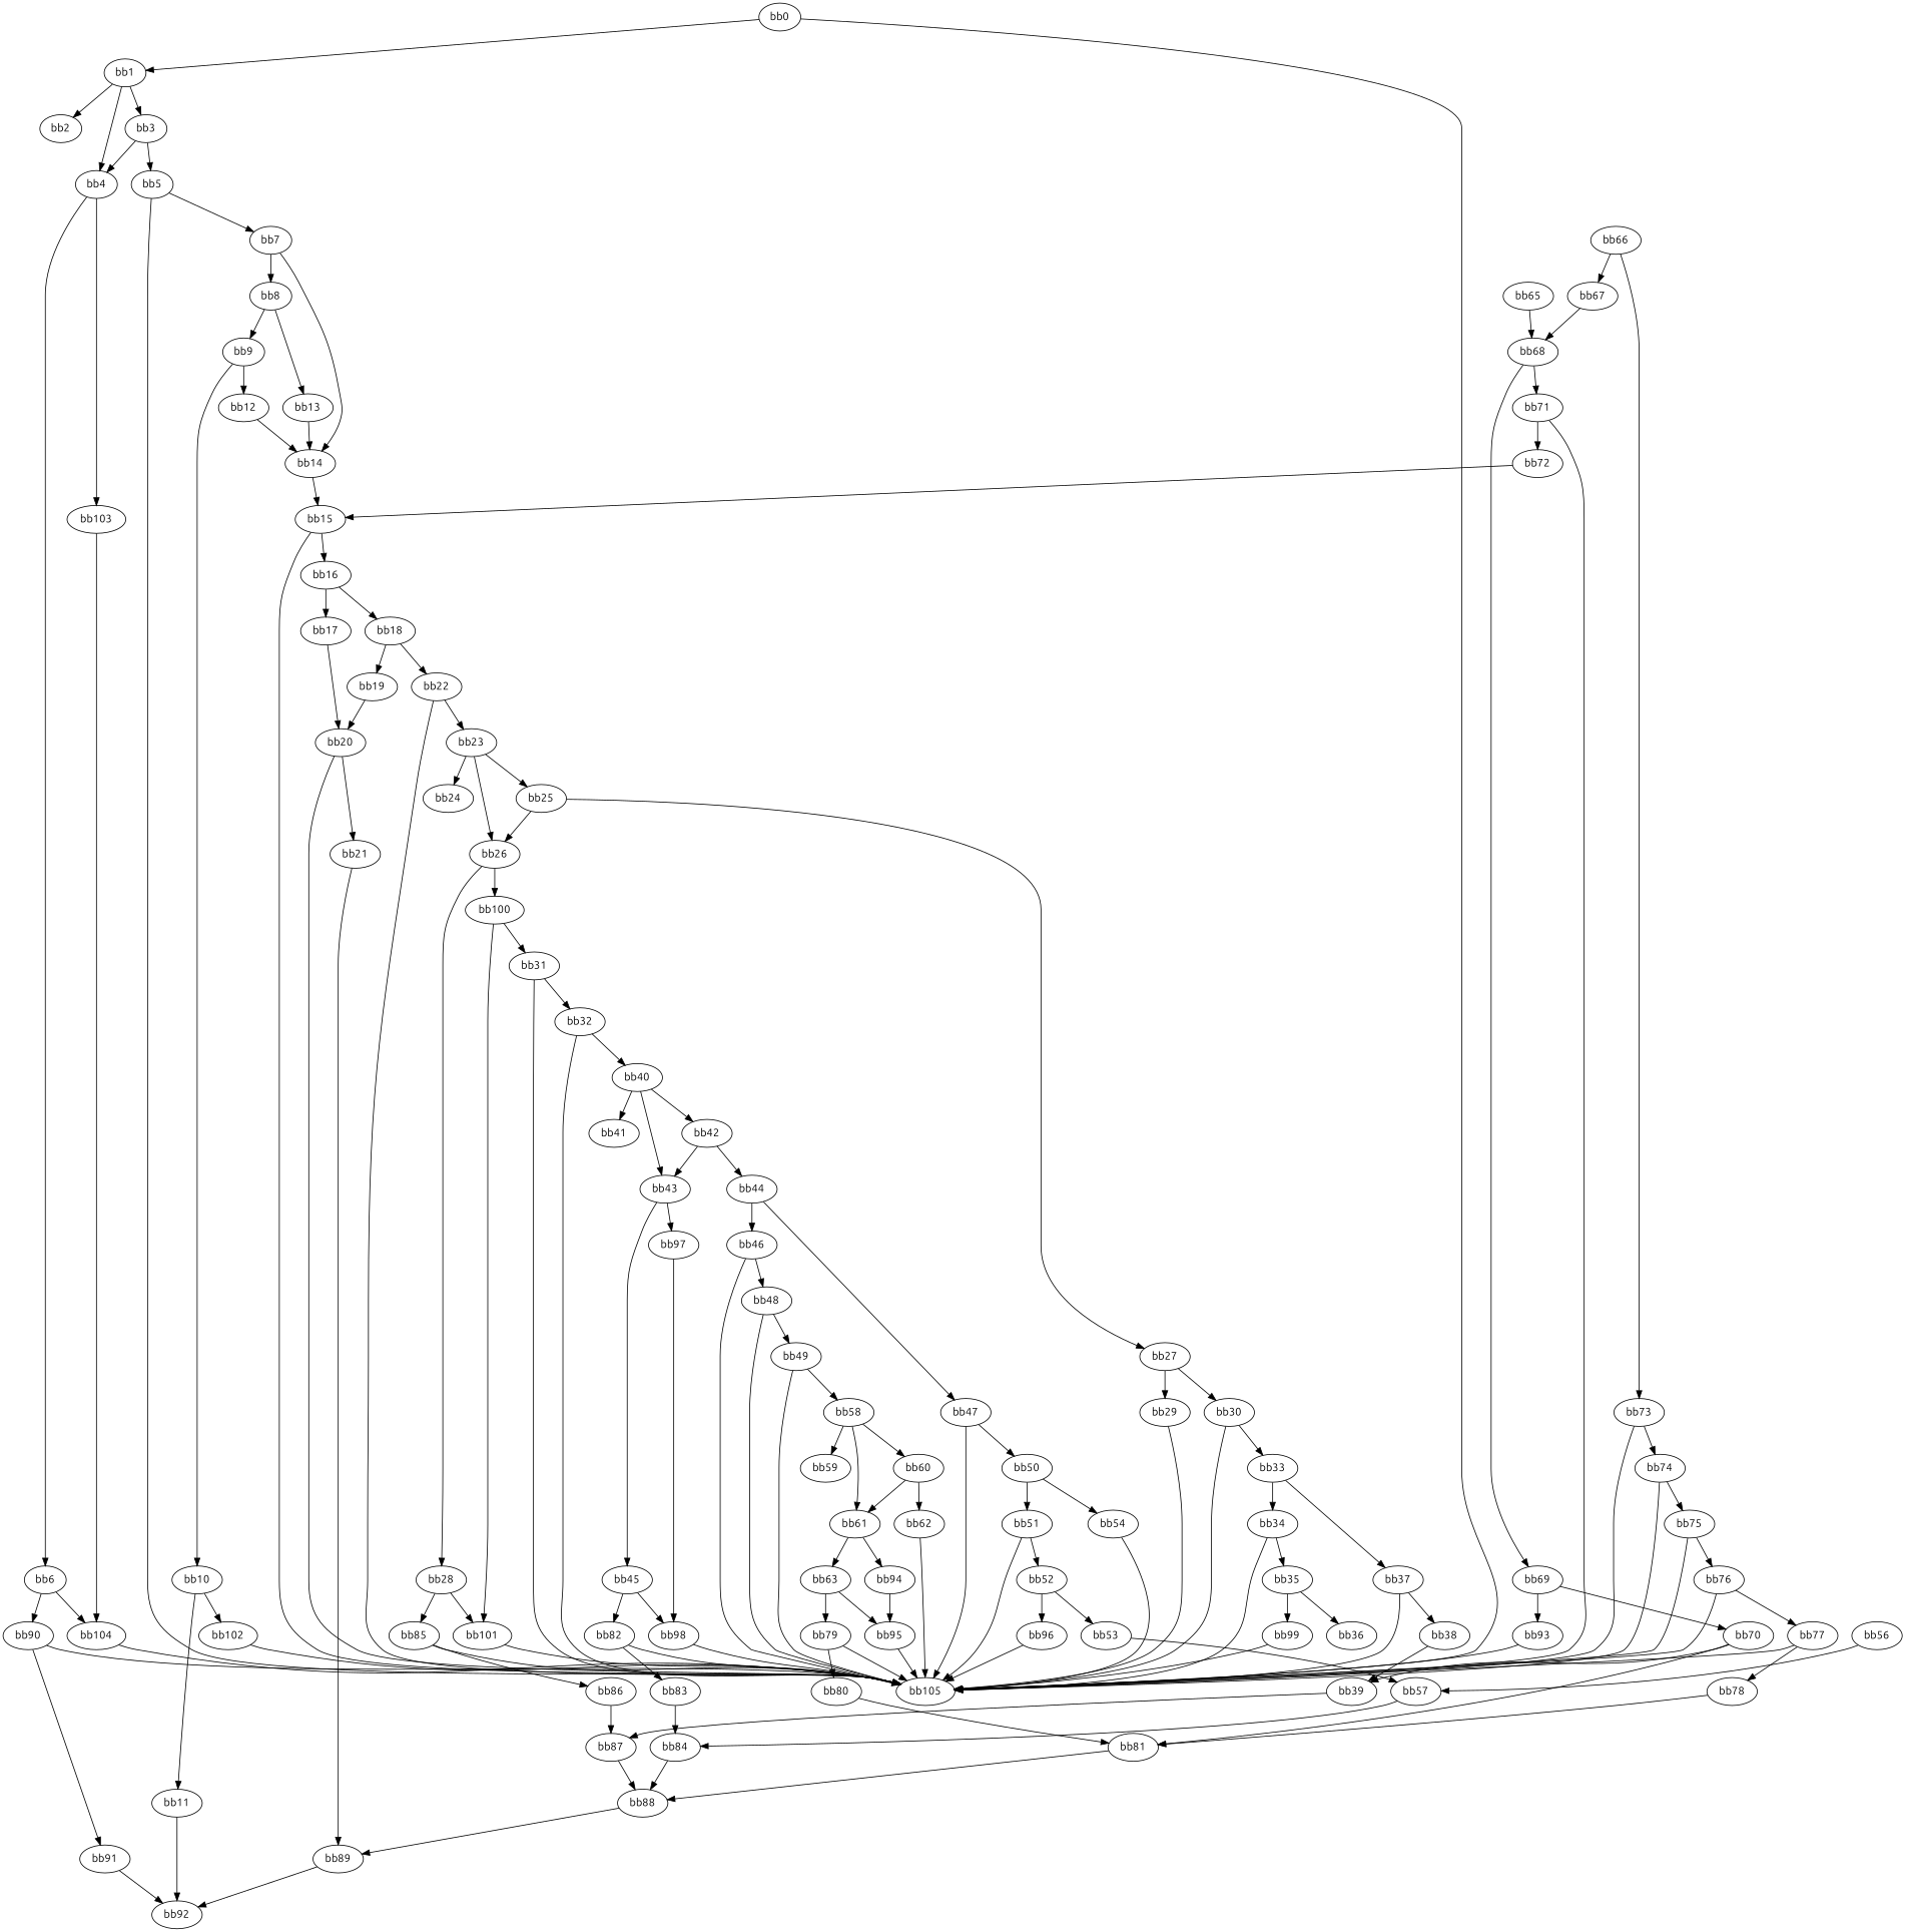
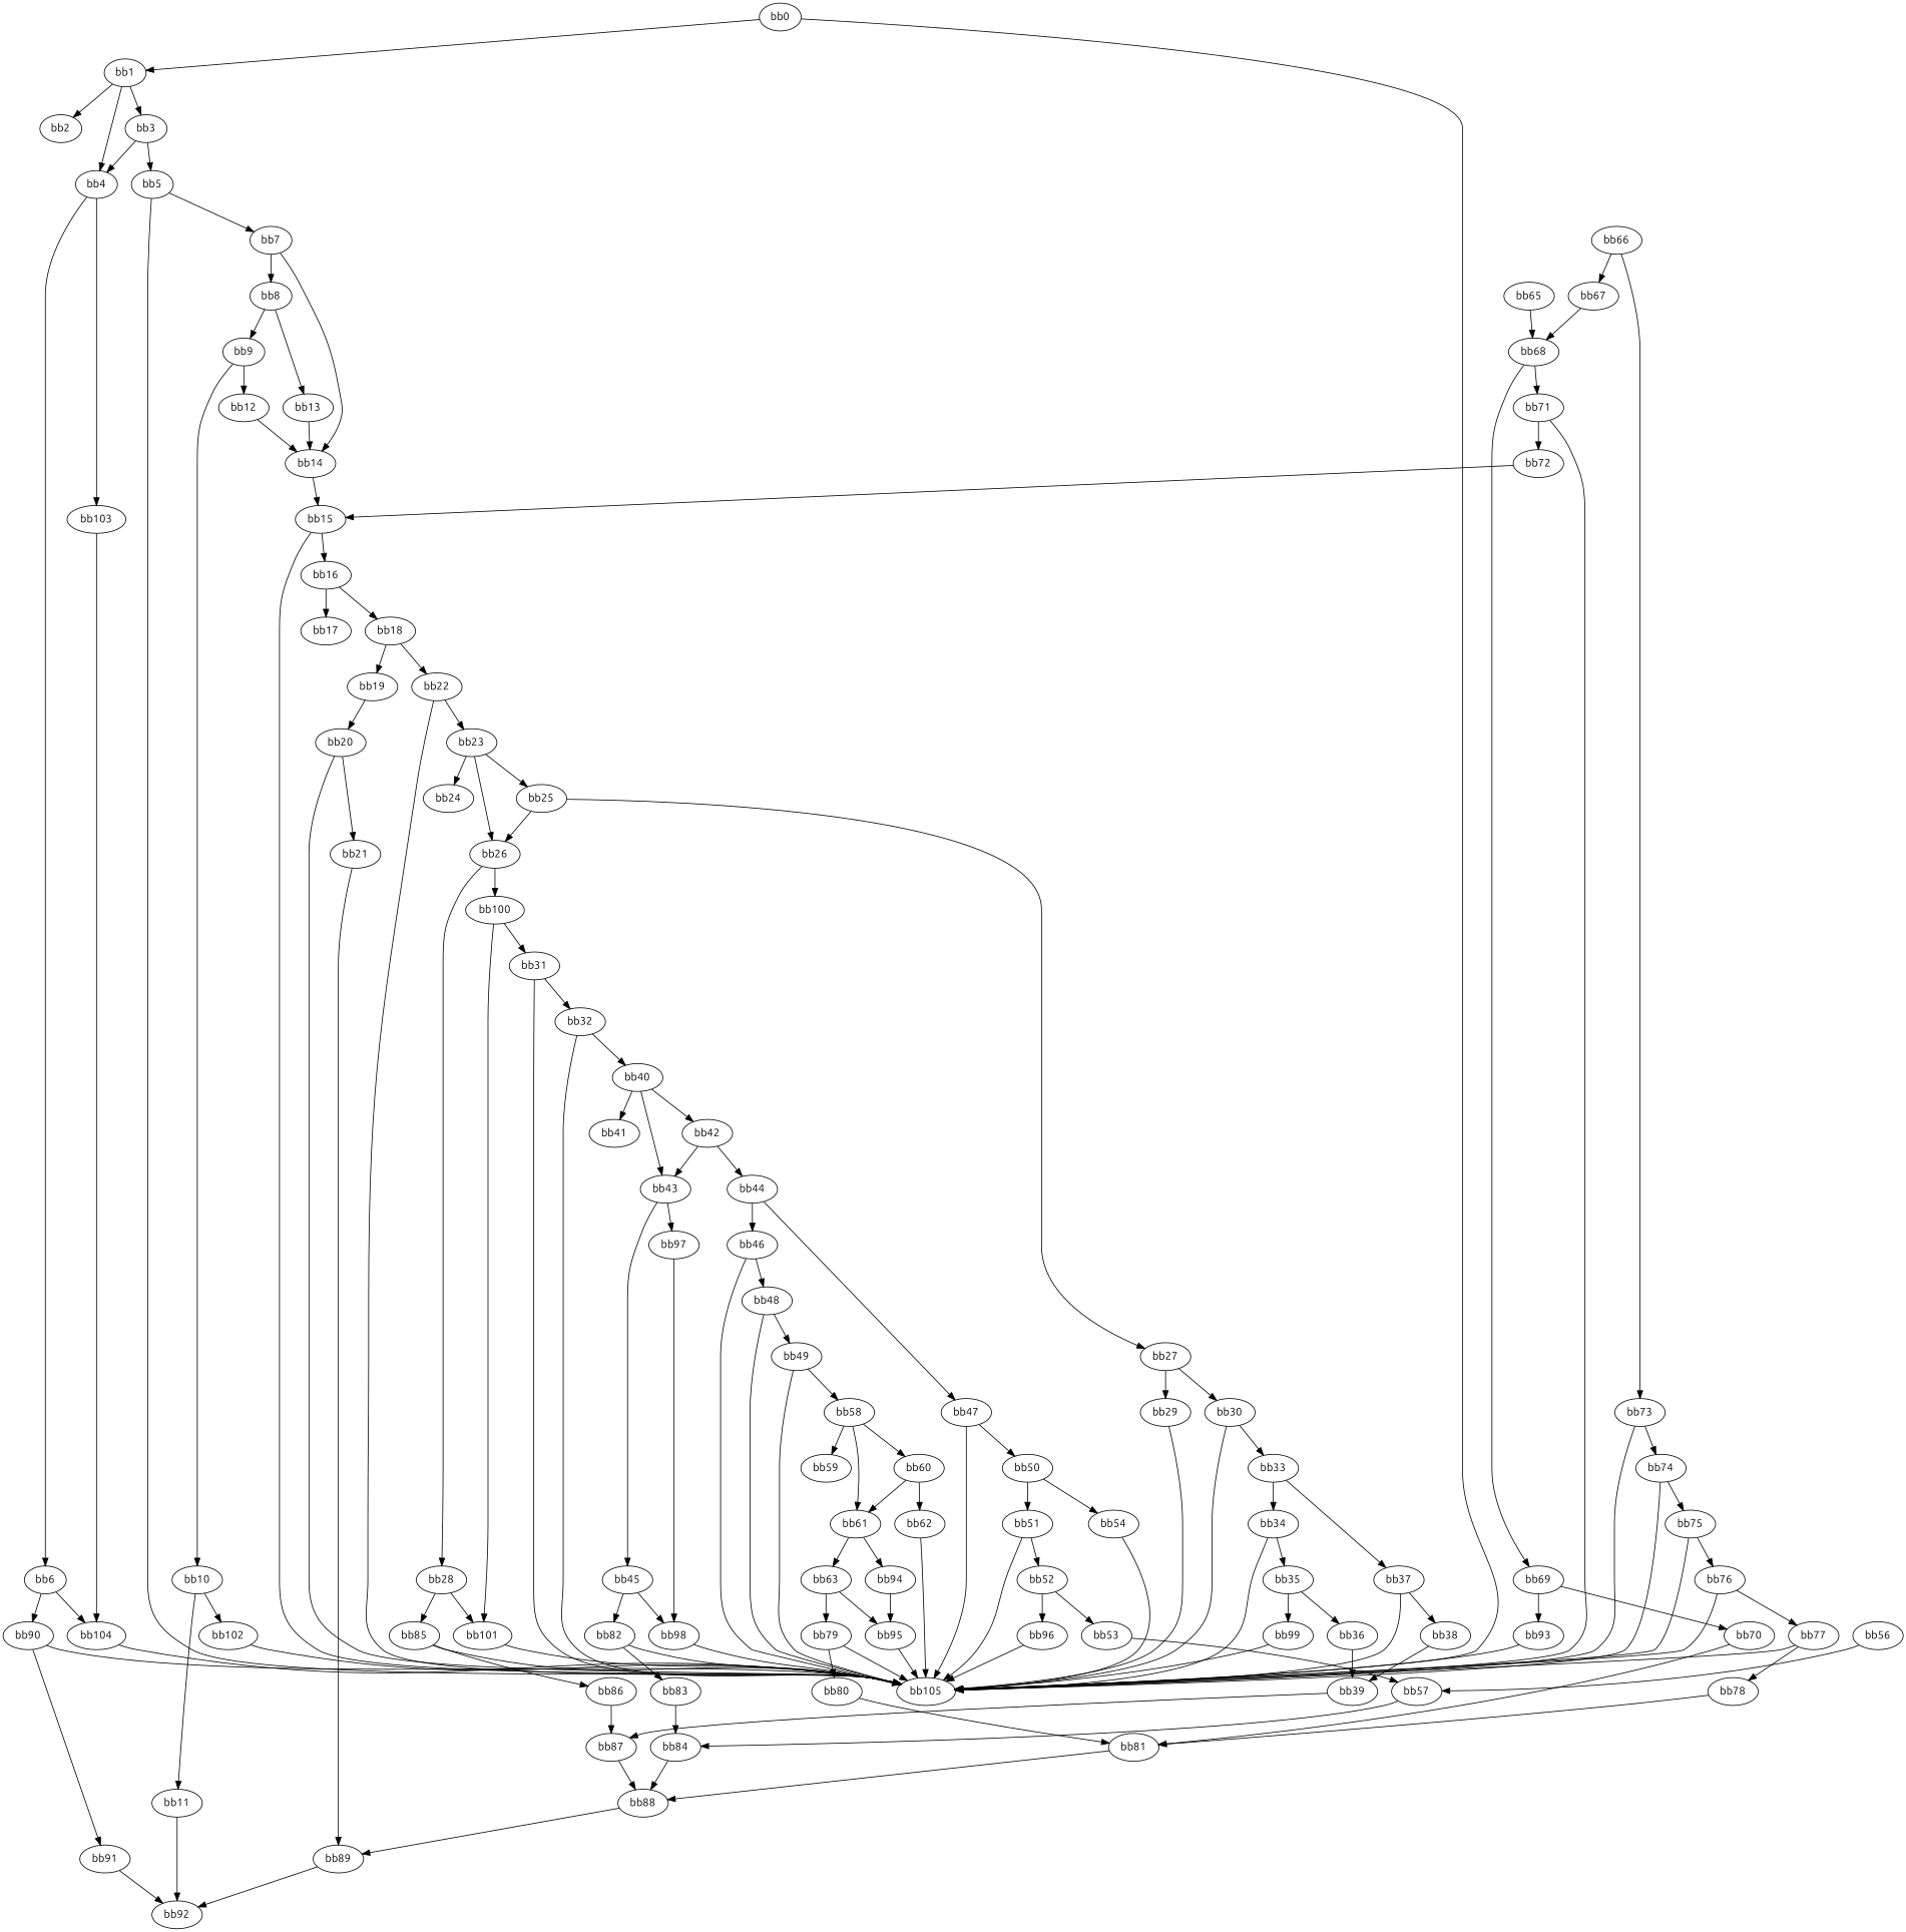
  digraph {
    fontname=Ubuntu
    node [fontname=Ubuntu]
    edge [fontname=Ubuntu]
    n1 [label="bb0\l"]
    n2 [label="bb1\l"]
    n3 [label="bb105\l"]
    n4 [label="bb2\l"]
    n5 [label="bb3\l"]
    n6 [label="bb4\l"]
    n7 [label="bb5\l"]
    n8 [label="bb6\l"]
    n9 [label="bb103\l"]
    n10 [label="bb7\l"]
    n11 [label="bb90\l"]
    n12 [label="bb104\l"]
    n13 [label="bb8\l"]
    n14 [label="bb14\l"]
    n15 [label="bb91\l"]
    n16 [label="bb9\l"]
    n17 [label="bb13\l"]
    n18 [label="bb15\l"]
    n19 [label="bb10\l"]
    n20 [label="bb12\l"]
    n21 [label="bb11\l"]
    n22 [label="bb102\l"]
    n23 [label="bb92\l"]
    n24 [label="bb16\l"]
    n25 [label="bb17\l"]
    n26 [label="bb18\l"]
    n27 [label="bb20\l"]
    n28 [label="bb19\l"]
    n29 [label="bb22\l"]
    n30 [label="bb21\l"]
    n31 [label="bb23\l"]
    n32 [label="bb89\l"]
    n33 [label="bb24\l"]
    n34 [label="bb25\l"]
    n35 [label="bb26\l"]
    n36 [label="bb27\l"]
    n37 [label="bb28\l"]
    n38 [label="bb100\l"]
    n39 [label="bb29\l"]
    n40 [label="bb30\l"]
    n41 [label="bb85\l"]
    n42 [label="bb101\l"]
    n43 [label="bb31\l"]
    n44 [label="bb33\l"]
    n45 [label="bb86\l"]
    n46 [label="bb32\l"]
    n47 [label="bb34\l"]
    n48 [label="bb37\l"]
    n49 [label="bb40\l"]
    n50 [label="bb41\l"]
    n51 [label="bb42\l"]
    n52 [label="bb43\l"]
    n53 [label="bb35\l"]
    n54 [label="bb38\l"]
    n55 [label="bb36\l"]
    n56 [label="bb99\l"]
    n57 [label="bb39\l"]
    n58 [label="bb87\l"]
    n59 [label="bb88\l"]
    n60 [label="bb44\l"]
    n61 [label="bb45\l"]
    n62 [label="bb97\l"]
    n63 [label="bb46\l"]
    n64 [label="bb47\l"]
    n65 [label="bb82\l"]
    n66 [label="bb98\l"]
    n67 [label="bb48\l"]
    n68 [label="bb50\l"]
    n69 [label="bb83\l"]
    n70 [label="bb49\l"]
    n71 [label="bb51\l"]
    n72 [label="bb54\l"]
    n73 [label="bb58\l"]
    n74 [label="bb59\l"]
    n75 [label="bb60\l"]
    n76 [label="bb61\l"]
    n77 [label="bb52\l"]
    n78 [label="bb53\l"]
    n79 [label="bb96\l"]
    n80 [label="bb57\l"]
    n81 [label="bb84\l"]
    n82 [label="bb56\l"]
    n83 [label="bb62\l"]
    n84 [label="bb63\l"]
    n85 [label="bb94\l"]
    n86 [label="bb79\l"]
    n87 [label="bb95\l"]
    n88 [label="bb80\l"]
    n89 [label="bb65\l"]
    n90 [label="bb68\l"]
    n91 [label="bb66\l"]
    n92 [label="bb67\l"]
    n93 [label="bb73\l"]
    n94 [label="bb69\l"]
    n95 [label="bb71\l"]
    n96 [label="bb74\l"]
    n97 [label="bb70\l"]
    n98 [label="bb93\l"]
    n99 [label="bb72\l"]
    n100 [label="bb81\l"]
    n101 [label="bb75\l"]
    n102 [label="bb76\l"]
    n103 [label="bb77\l"]
    n104 [label="bb78\l"]
    n1 -> n2
    n1 -> n3
    n2 -> n4
    n2 -> n5
    n2 -> n6
    n5 -> n6
    n5 -> n7
    n6 -> n8
    n6 -> n9
    n7 -> n3
    n7 -> n10
    n8 -> n11
    n8 -> n12
    n9 -> n12
    n10 -> n13
    n10 -> n14
    n11 -> n3
    n11 -> n15
    n12 -> n3
    n13 -> n16
    n13 -> n17
    n14 -> n18
    n15 -> n23
    n16 -> n19
    n16 -> n20
    n17 -> n14
    n18 -> n3
    n18 -> n24
    n19 -> n21
    n19 -> n22
    n20 -> n14
    n21 -> n23
    n22 -> n3
    n24 -> n25
    n24 -> n26
-   n25 -> n27
    n26 -> n28
    n26 -> n29
    n27 -> n3
    n27 -> n30
    n28 -> n27
    n29 -> n3
    n29 -> n31
    n30 -> n32
    n31 -> n33
    n31 -> n34
    n31 -> n35
    n32 -> n23
    n34 -> n35
    n34 -> n36
    n35 -> n37
    n35 -> n38
    n36 -> n39
    n36 -> n40
    n37 -> n41
    n37 -> n42
    n38 -> n42
    n38 -> n43
    n39 -> n3
    n40 -> n3
    n40 -> n44
    n41 -> n3
    n41 -> n45
    n42 -> n3
    n43 -> n3
    n43 -> n46
    n44 -> n47
    n44 -> n48
    n45 -> n58
    n46 -> n3
    n46 -> n49
    n47 -> n3
    n47 -> n53
    n48 -> n3
    n48 -> n54
    n49 -> n50
    n49 -> n51
    n49 -> n52
    n51 -> n52
    n51 -> n60
    n52 -> n61
    n52 -> n62
    n53 -> n55
    n53 -> n56
    n54 -> n57
-   n97 -> n57
+   n55 -> n57
    n56 -> n3
    n57 -> n58
    n58 -> n59
    n59 -> n32
    n60 -> n63
    n60 -> n64
    n61 -> n65
    n61 -> n66
    n62 -> n66
    n63 -> n3
    n63 -> n67
    n64 -> n3
    n64 -> n68
    n65 -> n3
    n65 -> n69
    n66 -> n3
    n67 -> n3
    n67 -> n70
    n68 -> n71
    n68 -> n72
    n69 -> n81
    n70 -> n3
    n70 -> n73
    n71 -> n3
    n71 -> n77
    n72 -> n3
    n73 -> n74
    n73 -> n75
    n73 -> n76
    n75 -> n76
    n75 -> n83
    n76 -> n84
    n76 -> n85
    n77 -> n78
    n77 -> n79
    n78 -> n80
    n79 -> n3
    n80 -> n81
    n81 -> n59
    n82 -> n80
    n83 -> n3
    n84 -> n86
    n84 -> n87
    n85 -> n87
    n86 -> n3
    n86 -> n88
    n87 -> n3
    n88 -> n100
    n89 -> n90
    n90 -> n94
    n90 -> n95
    n91 -> n92
    n91 -> n93
    n92 -> n90
    n93 -> n3
    n93 -> n96
    n94 -> n97
    n94 -> n98
    n95 -> n3
    n95 -> n99
    n96 -> n3
    n96 -> n101
    n97 -> n100
    n98 -> n3
    n99 -> n18
    n100 -> n59
    n101 -> n3
    n101 -> n102
    n102 -> n3
    n102 -> n103
    n103 -> n3
    n103 -> n104
    n104 -> n100
  }
